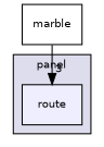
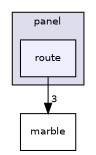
  digraph {
    compound=true
    node [fontname=Helvetica fontsize=10 shape=box]
    n1 [fillcolor="#eeeeff" label=route pencolor=black style=filled]
    n2 [label=marble]
    subgraph cluster_1 {
      bgcolor="#ddddee"
      fontname=Helvetica
      fontsize=10
      label=panel
      pencolor=black
      n1
    }
-   n2 -> n1 [headlabel=3 labeldistance=1.5 labelfontname=Helvetica labelfontsize=10 style=solid]
+   n1 -> n2 [headlabel=3 labeldistance=1.5 labelfontname=Helvetica labelfontsize=10 style=solid]
  }
